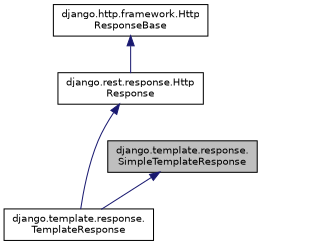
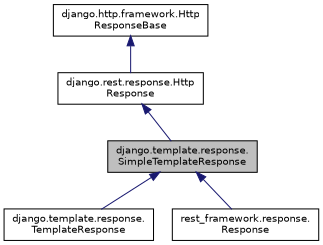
  digraph {
    node [color=black fillcolor=white fontname=Helvetica fontsize=10 shape=record style=filled]
    edge [color=midnightblue dir=back fontname=Helvetica fontsize=10 labelfontname=Helvetica labelfontsize=10 style=solid]
    n1 [fillcolor=grey75 fontcolor=black height=0.2 label="django.template.response.\lSimpleTemplateResponse" width=0.4]
    n2 [height=0.2 label="django.template.response.\lTemplateResponse" width=0.4]
+   n3 [height=0.2 label="rest_framework.response.\lResponse" width=0.4]
    n4 [height=0.2 label="django.rest.response.Http\lResponse" width=0.4]
    n5 [height=0.2 label="django.http.framework.Http\lResponseBase" width=0.4]
    n1 -> n2
-   n4 -> n2
+   n1 -> n3
+   n4 -> n1
    n5 -> n4
  }
